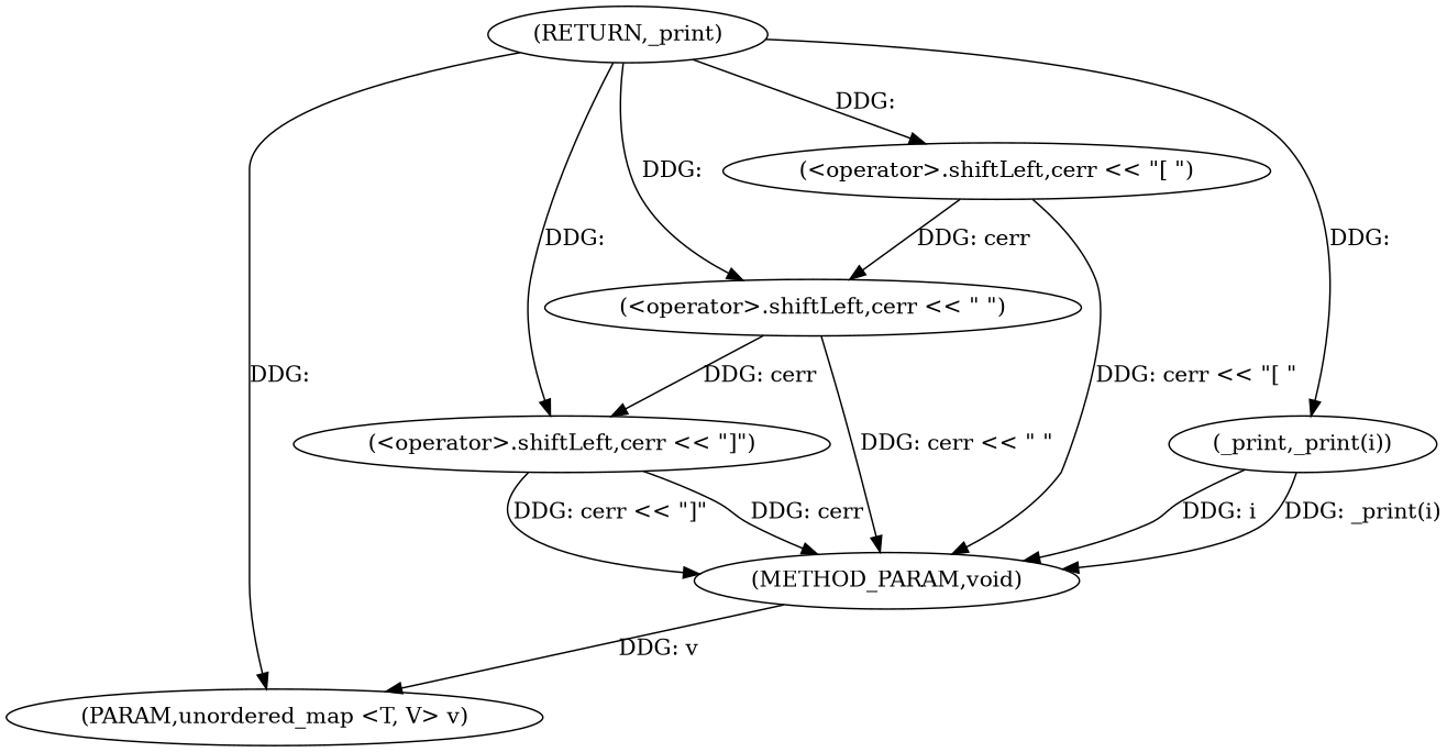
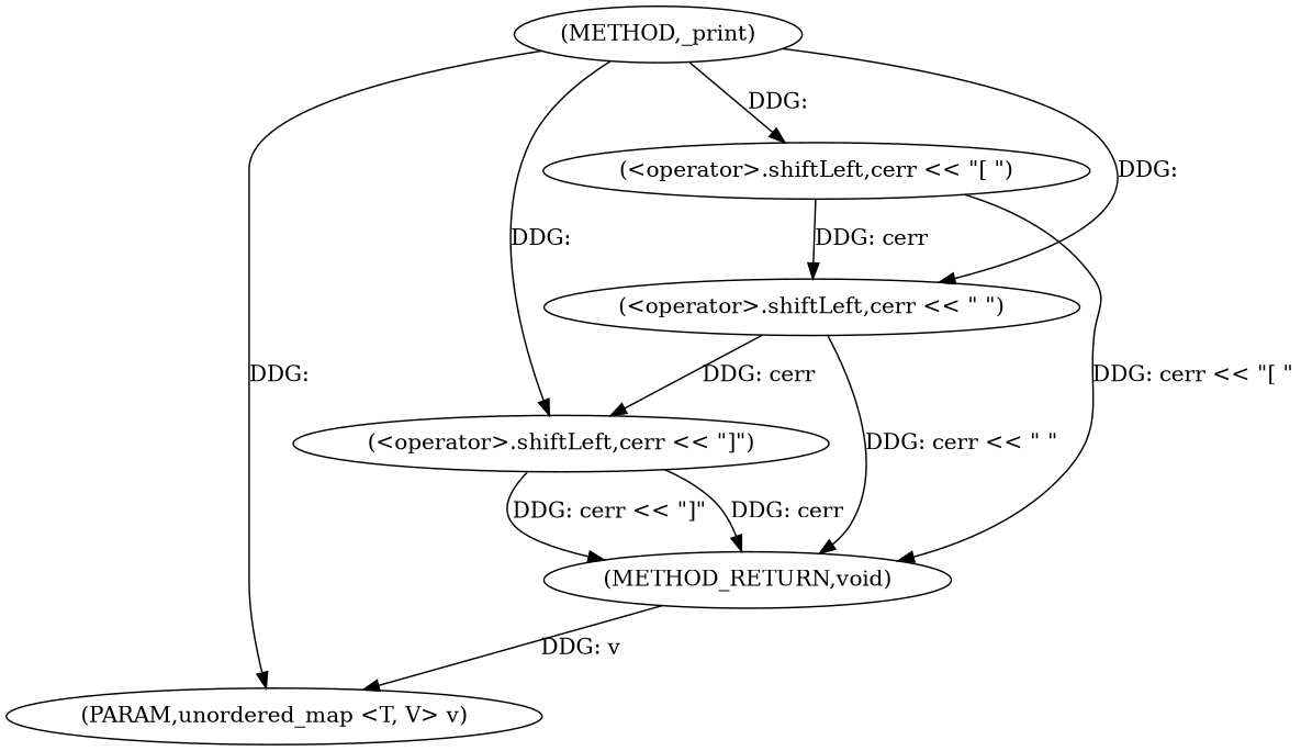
  digraph {
-   n1 [label="(RETURN,_print)"]
+   n1 [label="(METHOD,_print)"]
    n2 [label="(PARAM,unordered_map <T, V> v)"]
    n3 [label="(<operator>.shiftLeft,cerr << \"[ \")"]
    n4 [label="(<operator>.shiftLeft,cerr << \"]\")"]
-   n5 [label="(_print,_print(i))"]
    n6 [label="(<operator>.shiftLeft,cerr << \" \")"]
-   n7 [label="(METHOD_PARAM,void)"]
+   n7 [label="(METHOD_RETURN,void)"]
    n1 -> n2 [label="DDG: "]
    n1 -> n3 [label="DDG: "]
    n1 -> n4 [label="DDG: "]
-   n1 -> n5 [label="DDG: "]
    n1 -> n6 [label="DDG: "]
    n3 -> n6 [label="DDG: cerr"]
    n3 -> n7 [label="DDG: cerr << \"[ \""]
    n4 -> n7 [label="DDG: cerr"]
    n4 -> n7 [label="DDG: cerr << \"]\""]
-   n5 -> n7 [label="DDG: _print(i)"]
-   n5 -> n7 [label="DDG: i"]
    n6 -> n4 [label="DDG: cerr"]
    n6 -> n7 [label="DDG: cerr << \" \""]
    n7 -> n2 [label="DDG: v"]
  }
